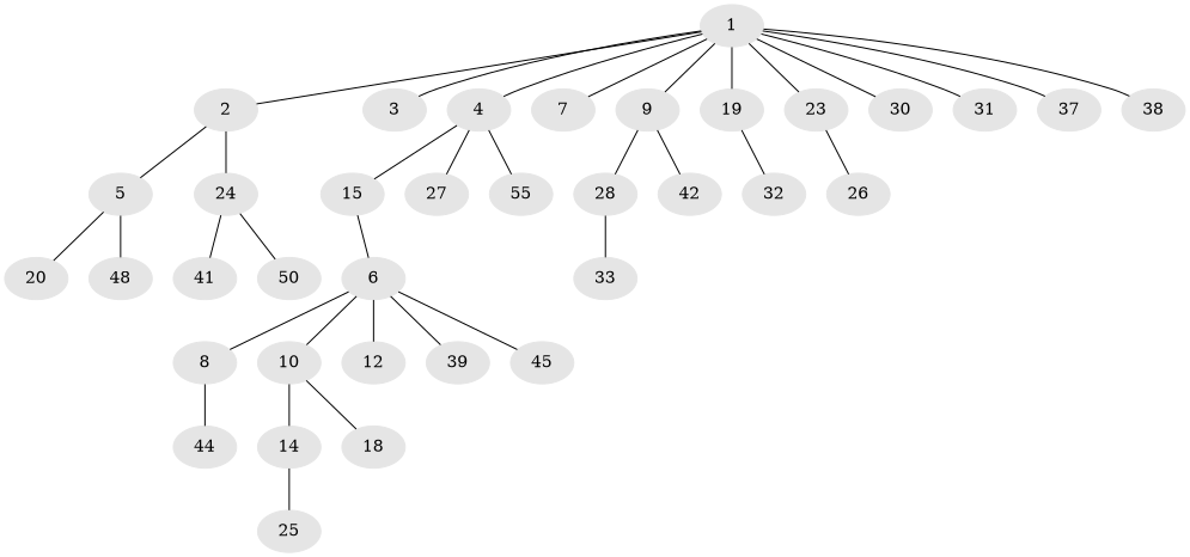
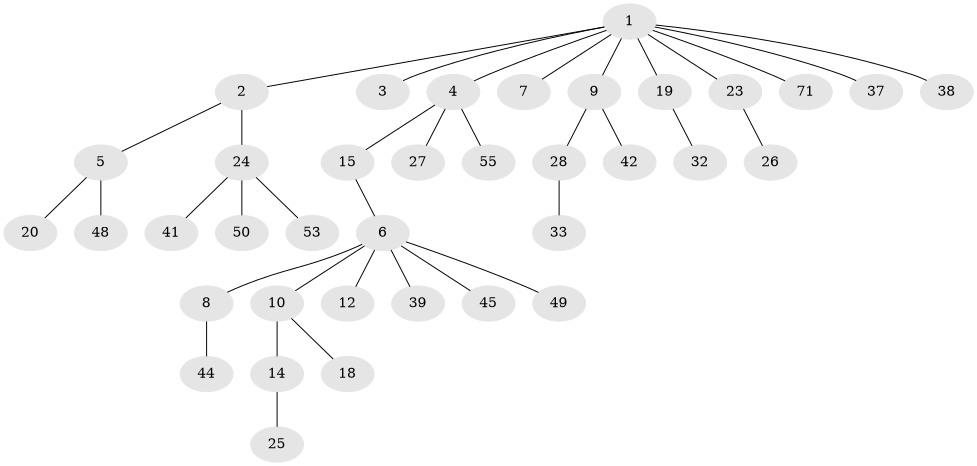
  graph {
    node [color=gray90 style=filled]
    1 [super="+16"]
    2 [super="+43"]
    3 [super="+35"]
    4 [super="+11"]
    7
    9 [super="+17"]
    19
    23
-   30 [super="+36"]
-   31
+   31 [label=71]
    37 [super="+52"]
    38 [super="+57"]
    5
    24 [super="+39"]
    15 [super="+22"]
    27
    55
    28
    42
    32 [super="+40"]
    26 [super="+29"]
    20
    48
    6 [super="+21"]
    8
    10 [super="+13"]
    12
    n28 [label=39]
    45
+   49 [super="+56"]
    41
    50
+   53
    44 [super="+51"]
    14 [super="+46"]
    18
    33 [super="+54"]
    25
    1 -- 2
    1 -- 3
    1 -- 4
    1 -- 7
    1 -- 9
    1 -- 19
    1 -- 23
-   1 -- 30
    1 -- 31
    1 -- 37
    1 -- 38
    2 -- 5
    2 -- 24
    4 -- 15
    4 -- 27
    4 -- 55
    9 -- 28
    9 -- 42
    19 -- 32
    23 -- 26
    5 -- 20
    5 -- 48
    24 -- 41
    24 -- 50
+   24 -- 53
    15 -- 6
    28 -- 33
    6 -- 8
    6 -- 10
    6 -- 12
    6 -- n28
    6 -- 45
+   6 -- 49
    8 -- 44
    10 -- 14
    10 -- 18
    14 -- 25
  }
